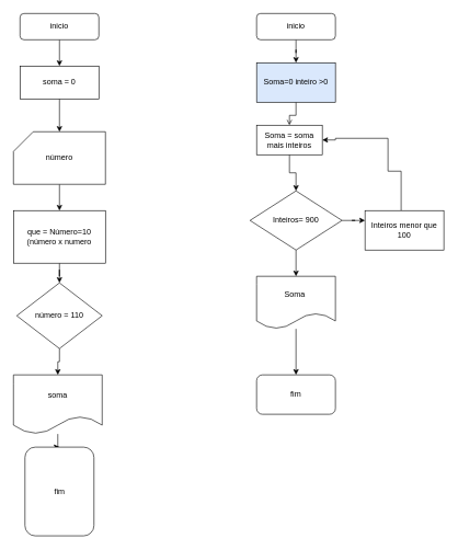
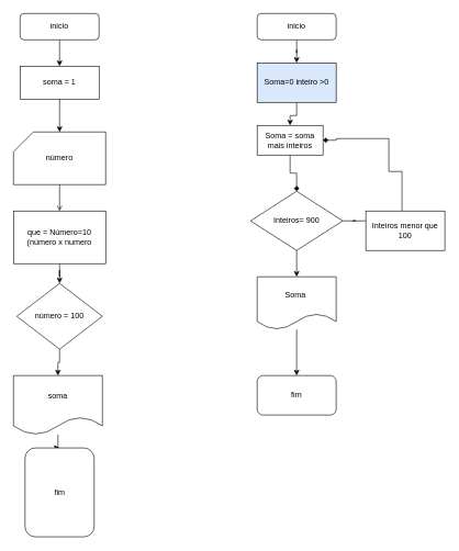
  <mxCell id="0" />
  <mxCell id="1" parent="0" />
  <mxCell id="2" style="edgeStyle=orthogonalEdgeStyle;rounded=0;orthogonalLoop=1;jettySize=auto;html=1;" edge="1" parent="1" source="3" target="18"><mxGeometry relative="1" as="geometry" /></mxCell>
  <mxCell id="3" value="inicio" style="rounded=1;whiteSpace=wrap;html=1;fontSize=12;glass=0;strokeWidth=1;shadow=0;rotation=0;" parent="1" vertex="1"><mxGeometry x="390" y="20" width="120" height="40" as="geometry" /></mxCell>
  <mxCell id="4" style="edgeStyle=orthogonalEdgeStyle;rounded=0;orthogonalLoop=1;jettySize=auto;html=1;entryX=0.5;entryY=0;entryDx=0;entryDy=0;entryPerimeter=0;" edge="1" parent="1" source="5" target="7"><mxGeometry relative="1" as="geometry" /></mxCell>
- <mxCell id="5" value="soma = 0" style="rounded=0;whiteSpace=wrap;html=1;" vertex="1" parent="1"><mxGeometry x="30" y="100" width="120" height="50" as="geometry" /></mxCell>
- <mxCell id="6" style="edgeStyle=orthogonalEdgeStyle;rounded=0;orthogonalLoop=1;jettySize=auto;html=1;entryX=0.5;entryY=0;entryDx=0;entryDy=0;" edge="1" parent="1" source="7" target="9"><mxGeometry relative="1" as="geometry" /></mxCell>
+ <mxCell id="5" value="soma = 1" style="rounded=0;whiteSpace=wrap;html=1;" vertex="1" parent="1"><mxGeometry x="30" y="100" width="120" height="50" as="geometry" /></mxCell>
+ <mxCell id="6" style="edgeStyle=orthogonalEdgeStyle;rounded=0;orthogonalLoop=1;jettySize=auto;html=1;entryX=0.5;entryY=0;entryDx=0;entryDy=0;endArrow=open;" edge="1" parent="1" source="7" target="9"><mxGeometry relative="1" as="geometry" /></mxCell>
  <mxCell id="7" value="número" style="shape=card;whiteSpace=wrap;html=1;" vertex="1" parent="1"><mxGeometry x="20" y="200" width="140" height="80" as="geometry" /></mxCell>
  <mxCell id="8" style="edgeStyle=orthogonalEdgeStyle;rounded=0;orthogonalLoop=1;jettySize=auto;html=1;" edge="1" parent="1" source="9" target="13"><mxGeometry relative="1" as="geometry" /></mxCell>
  <mxCell id="9" value="que = Número=10 (número x numero" style="rounded=0;whiteSpace=wrap;html=1;" vertex="1" parent="1"><mxGeometry x="20" y="320" width="140" height="80" as="geometry" /></mxCell>
  <mxCell id="10" style="edgeStyle=orthogonalEdgeStyle;rounded=0;orthogonalLoop=1;jettySize=auto;html=1;entryX=0.5;entryY=0;entryDx=0;entryDy=0;" edge="1" parent="1" source="11" target="5"><mxGeometry relative="1" as="geometry" /></mxCell>
  <mxCell id="11" value="inicio" style="rounded=1;whiteSpace=wrap;html=1;fontSize=12;glass=0;strokeWidth=1;shadow=0;" vertex="1" parent="1"><mxGeometry x="30" y="20" width="120" height="40" as="geometry" /></mxCell>
  <mxCell id="12" style="edgeStyle=orthogonalEdgeStyle;rounded=0;orthogonalLoop=1;jettySize=auto;html=1;entryX=0.5;entryY=0;entryDx=0;entryDy=0;" edge="1" parent="1" source="13" target="15"><mxGeometry relative="1" as="geometry" /></mxCell>
- <mxCell id="13" value="número = 110" style="rhombus;whiteSpace=wrap;html=1;" vertex="1" parent="1"><mxGeometry x="25" y="430" width="130" height="100" as="geometry" /></mxCell>
+ <mxCell id="13" value="número = 100" style="rhombus;whiteSpace=wrap;html=1;" vertex="1" parent="1"><mxGeometry x="25" y="430" width="130" height="100" as="geometry" /></mxCell>
  <mxCell id="14" style="edgeStyle=orthogonalEdgeStyle;rounded=0;orthogonalLoop=1;jettySize=auto;html=1;" edge="1" parent="1" source="15" target="16"><mxGeometry relative="1" as="geometry" /></mxCell>
  <mxCell id="15" value="soma" style="shape=document;whiteSpace=wrap;html=1;boundedLbl=1;" vertex="1" parent="1"><mxGeometry x="20" y="570" width="135" height="90" as="geometry" /></mxCell>
  <mxCell id="16" value="fim" style="rounded=1;whiteSpace=wrap;html=1;direction=south;" vertex="1" parent="1"><mxGeometry x="37.5" y="680" width="105" height="135" as="geometry" /></mxCell>
- <mxCell id="17" style="edgeStyle=orthogonalEdgeStyle;rounded=0;orthogonalLoop=1;jettySize=auto;html=1;entryX=0.5;entryY=0;entryDx=0;entryDy=0;endArrow=open;" edge="1" parent="1" source="18" target="20"><mxGeometry relative="1" as="geometry" /></mxCell>
+ <mxCell id="17" style="edgeStyle=orthogonalEdgeStyle;rounded=0;orthogonalLoop=1;jettySize=auto;html=1;entryX=0.5;entryY=0;entryDx=0;entryDy=0;" edge="1" parent="1" source="18" target="20"><mxGeometry relative="1" as="geometry" /></mxCell>
  <mxCell id="18" value="Soma=0 inteiro &amp;gt;0" style="rounded=0;whiteSpace=wrap;html=1;fillColor=#dae8fc;" vertex="1" parent="1"><mxGeometry x="390" y="95" width="120" height="60" as="geometry" /></mxCell>
- <mxCell id="19" style="edgeStyle=orthogonalEdgeStyle;rounded=0;orthogonalLoop=1;jettySize=auto;html=1;" edge="1" parent="1" source="20" target="23"><mxGeometry relative="1" as="geometry" /></mxCell>
+ <mxCell id="19" style="edgeStyle=orthogonalEdgeStyle;rounded=0;orthogonalLoop=1;jettySize=auto;html=1;endArrow=diamond;" edge="1" parent="1" source="20" target="23"><mxGeometry relative="1" as="geometry" /></mxCell>
  <mxCell id="20" value="Soma = soma mais inteiros" style="rounded=0;whiteSpace=wrap;html=1;" vertex="1" parent="1"><mxGeometry x="390" y="190" width="100" height="45" as="geometry" /></mxCell>
  <mxCell id="21" style="edgeStyle=orthogonalEdgeStyle;rounded=0;orthogonalLoop=1;jettySize=auto;html=1;entryX=0.5;entryY=0;entryDx=0;entryDy=0;" edge="1" parent="1" source="23" target="27"><mxGeometry relative="1" as="geometry" /></mxCell>
- <mxCell id="22" style="edgeStyle=orthogonalEdgeStyle;rounded=0;orthogonalLoop=1;jettySize=auto;html=1;entryX=0;entryY=0.25;entryDx=0;entryDy=0;" edge="1" parent="1" source="23" target="25"><mxGeometry relative="1" as="geometry" /></mxCell>
+ <mxCell id="22" style="edgeStyle=orthogonalEdgeStyle;rounded=0;orthogonalLoop=1;jettySize=auto;html=1;entryX=0;entryY=0.25;entryDx=0;entryDy=0;endArrow=none;" edge="1" parent="1" source="23" target="25"><mxGeometry relative="1" as="geometry" /></mxCell>
  <mxCell id="23" value="Inteiros= 900" style="rhombus;whiteSpace=wrap;html=1;" vertex="1" parent="1"><mxGeometry x="380" y="290" width="140" height="90" as="geometry" /></mxCell>
- <mxCell id="24" style="edgeStyle=orthogonalEdgeStyle;rounded=0;orthogonalLoop=1;jettySize=auto;html=1;entryX=1;entryY=0.5;entryDx=0;entryDy=0;" edge="1" parent="1" source="25" target="20"><mxGeometry relative="1" as="geometry"><mxPoint x="600" y="210" as="targetPoint" /><Array as="points"><mxPoint x="610" y="260" /><mxPoint x="590" y="260" /><mxPoint x="590" y="210" /><mxPoint x="510" y="210" /></Array></mxGeometry></mxCell>
+ <mxCell id="24" style="edgeStyle=orthogonalEdgeStyle;rounded=0;orthogonalLoop=1;jettySize=auto;html=1;entryX=1;entryY=0.5;entryDx=0;entryDy=0;endArrow=diamond;" edge="1" parent="1" source="25" target="20"><mxGeometry relative="1" as="geometry"><mxPoint x="600" y="210" as="targetPoint" /><Array as="points"><mxPoint x="610" y="260" /><mxPoint x="590" y="260" /><mxPoint x="590" y="210" /><mxPoint x="510" y="210" /></Array></mxGeometry></mxCell>
  <mxCell id="25" value="Inteiros menor que 100" style="rounded=0;whiteSpace=wrap;html=1;" vertex="1" parent="1"><mxGeometry x="555" y="320" width="120" height="60" as="geometry" /></mxCell>
  <mxCell id="26" style="edgeStyle=orthogonalEdgeStyle;rounded=0;orthogonalLoop=1;jettySize=auto;html=1;entryX=0.5;entryY=0;entryDx=0;entryDy=0;" edge="1" parent="1" source="27" target="28"><mxGeometry relative="1" as="geometry" /></mxCell>
  <mxCell id="27" value="Soma&amp;nbsp;" style="shape=document;whiteSpace=wrap;html=1;boundedLbl=1;" vertex="1" parent="1"><mxGeometry x="390" y="420" width="120" height="80" as="geometry" /></mxCell>
  <mxCell id="28" value="fim" style="rounded=1;whiteSpace=wrap;html=1;" vertex="1" parent="1"><mxGeometry x="390" y="570" width="120" height="60" as="geometry" /></mxCell>
